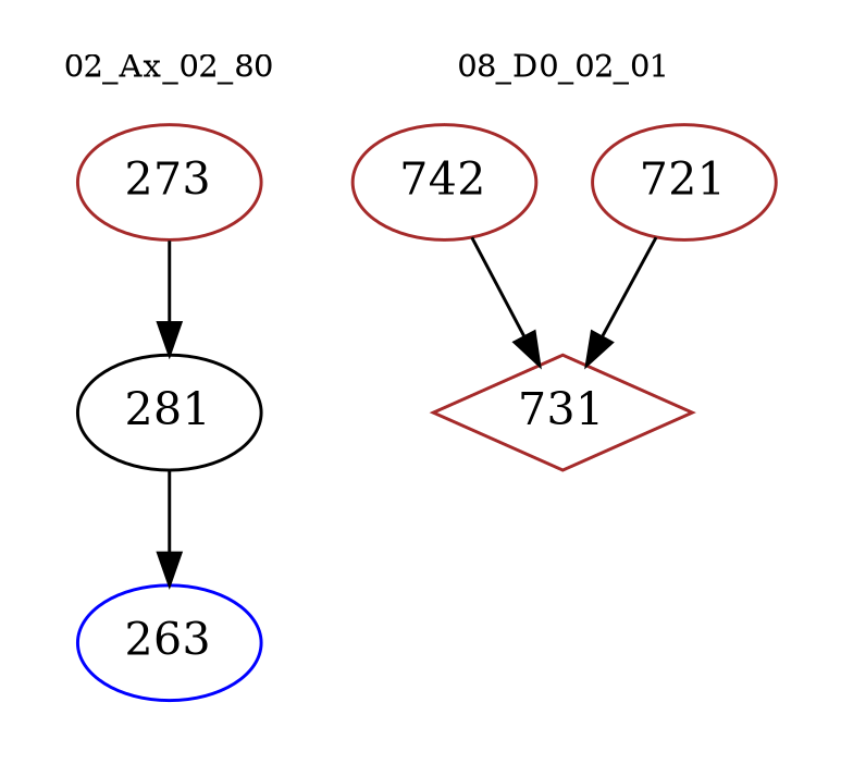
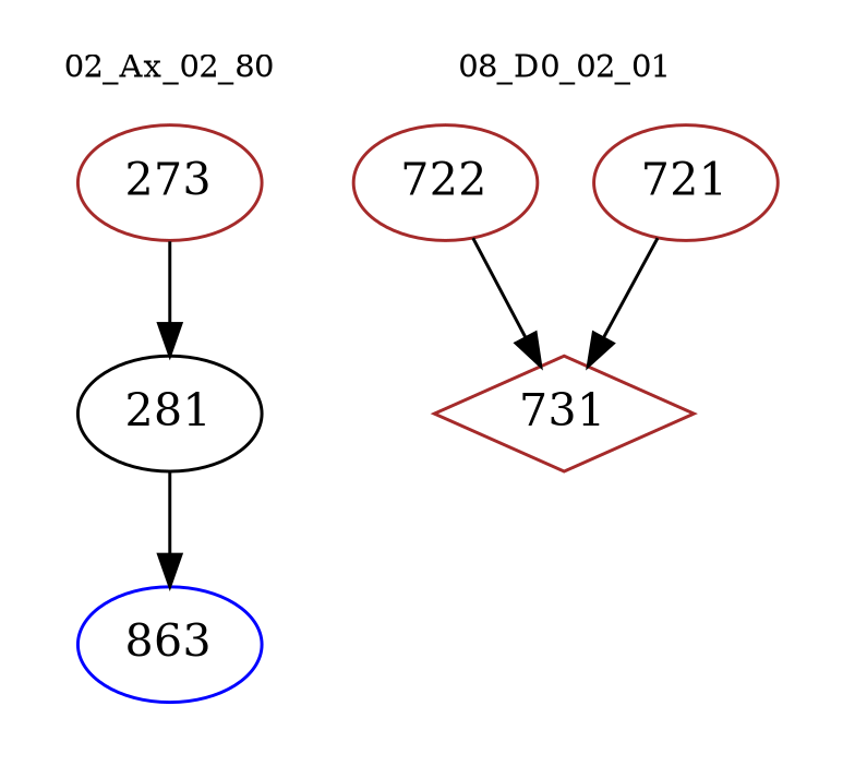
  digraph {
    node [color=brown shape=ellipse]
    edge [color=black]
    n1 [label=273]
    n2 [color=black label=281]
-   n3 [color=blue label=263]
+   n3 [color=blue label=863]
    n4 [label=721]
    n5 [label=731 shape=diamond]
-   n6 [label=742]
+   n6 [label=722]
    subgraph cluster_1 {
      color=white
      fontsize=10
      label="02_Ax_02_80"
      n1
      n2
      n3
    }
    subgraph cluster_2 {
      color=white
      fontsize=10
      label="08_D0_02_01"
      n4
      n5
      n6
    }
    n1 -> n2
    n2 -> n3
    n4 -> n5
    n6 -> n5
  }
